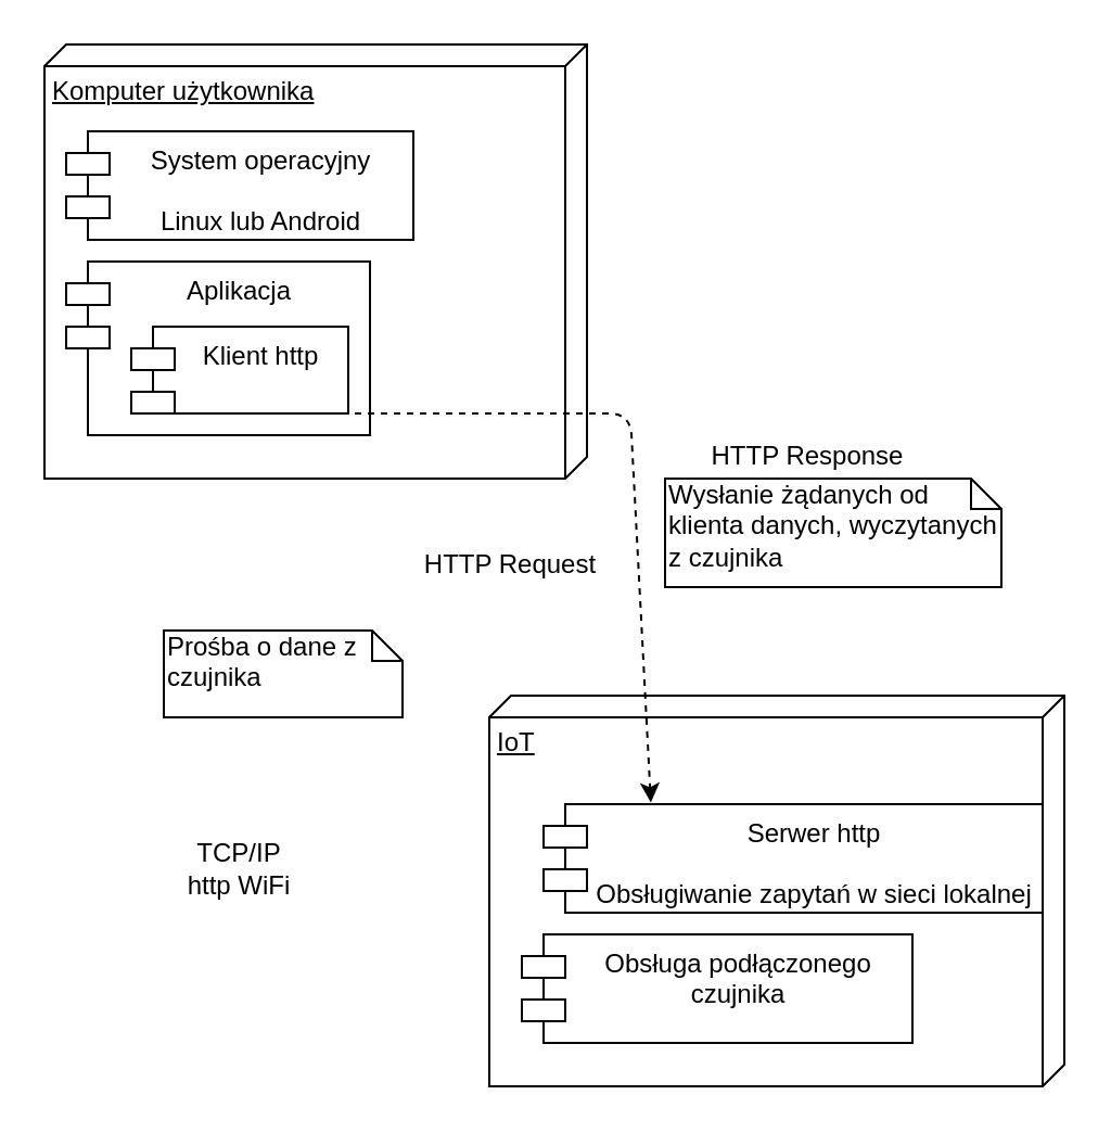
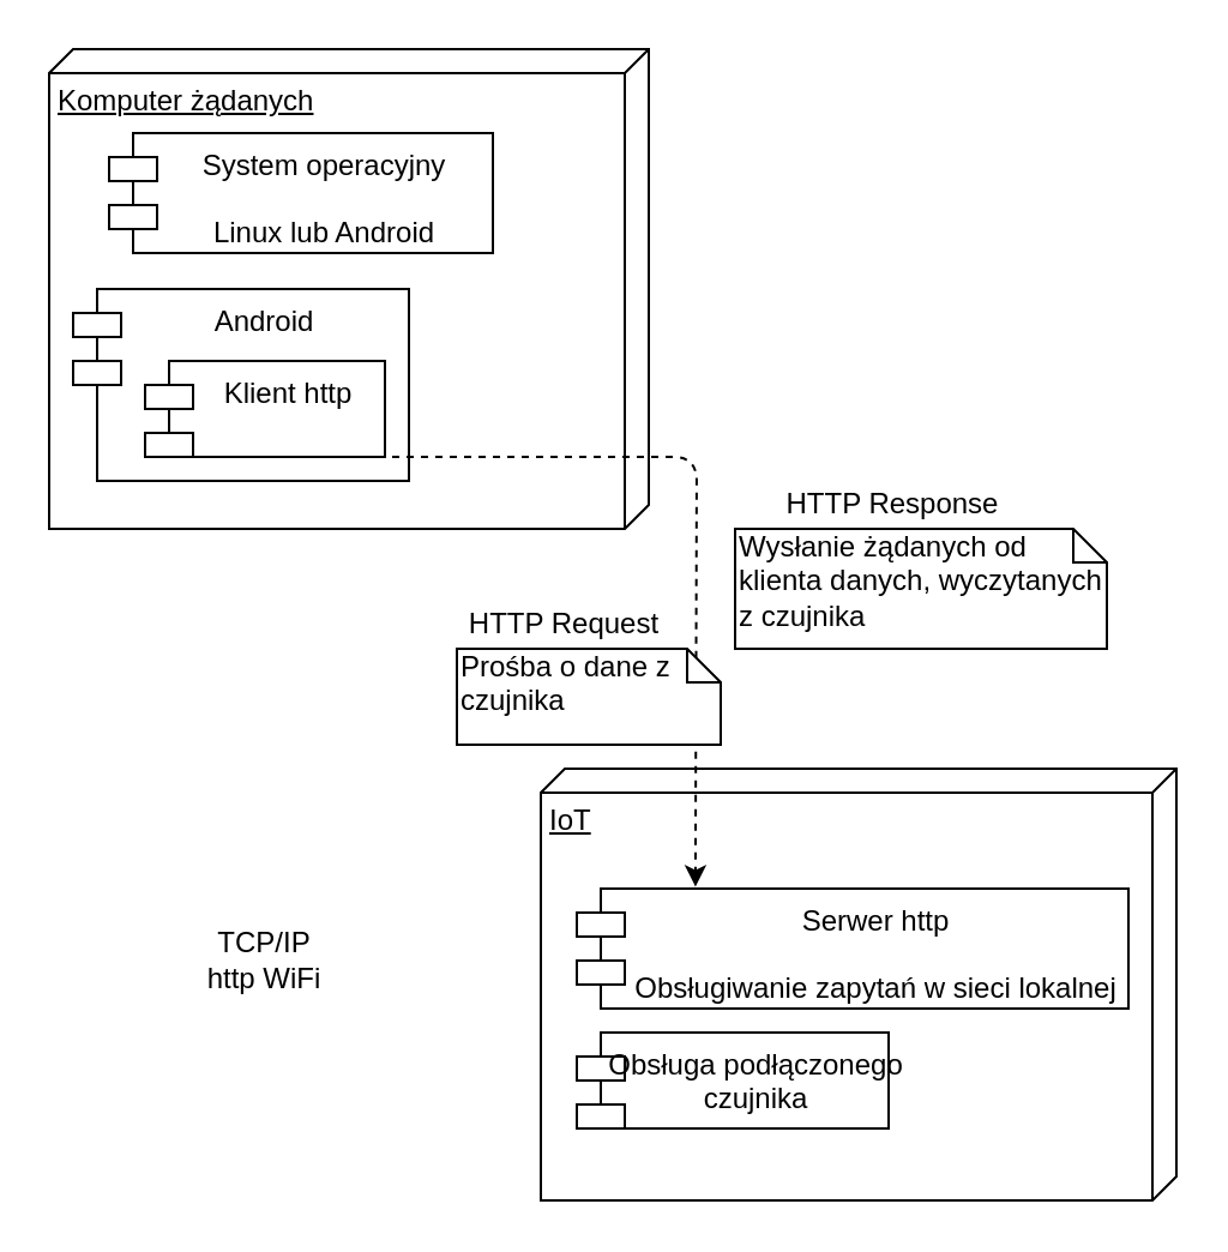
  <mxCell id="0" />
  <mxCell id="1" parent="0" />
- <mxCell id="2" value="Komputer użytkownika" style="verticalAlign=top;align=left;spacingTop=8;spacingLeft=2;spacingRight=12;shape=cube;size=10;direction=south;fontStyle=4;html=1;" parent="1" vertex="1"><mxGeometry x="20" y="20" width="250" height="200" as="geometry" /></mxCell>
- <mxCell id="3" value="System operacyjny &#10;&#10;Linux lub Android" style="shape=module;align=left;spacingLeft=20;align=center;verticalAlign=top;" parent="1" vertex="1"><mxGeometry x="30" y="60" width="160" height="50" as="geometry" /></mxCell>
- <mxCell id="4" value="Aplikacja" style="shape=module;align=left;spacingLeft=20;align=center;verticalAlign=top;" parent="1" vertex="1"><mxGeometry x="30" y="120" width="140" height="80" as="geometry" /></mxCell>
+ <mxCell id="2" value="Komputer żądanych" style="verticalAlign=top;align=left;spacingTop=8;spacingLeft=2;spacingRight=12;shape=cube;size=10;direction=south;fontStyle=4;html=1;" parent="1" vertex="1"><mxGeometry x="20" y="20" width="250" height="200" as="geometry" /></mxCell>
+ <mxCell id="3" value="System operacyjny &#10;&#10;Linux lub Android" style="shape=module;align=left;spacingLeft=20;align=center;verticalAlign=top;" parent="1" vertex="1"><mxGeometry x="45" y="55" width="160" height="50" as="geometry" /></mxCell>
+ <mxCell id="4" value="Android" style="shape=module;align=left;spacingLeft=20;align=center;verticalAlign=top;" parent="1" vertex="1"><mxGeometry x="30" y="120" width="140" height="80" as="geometry" /></mxCell>
  <mxCell id="5" value="IoT" style="verticalAlign=top;align=left;spacingTop=8;spacingLeft=2;spacingRight=12;shape=cube;size=10;direction=south;fontStyle=4;html=1;strokeWidth=1;" parent="1" vertex="1"><mxGeometry x="225" y="320" width="265" height="180" as="geometry" /></mxCell>
- <mxCell id="6" value="Serwer http&#10;&#10;Obsługiwanie zapytań w sieci lokalnej" style="shape=module;align=left;spacingLeft=20;align=center;verticalAlign=top;strokeWidth=1;" parent="1" vertex="1"><mxGeometry x="250" y="370" width="230" height="50" as="geometry" /></mxCell>
- <mxCell id="7" value="Obsługa podłączonego&#10; czujnika" style="shape=module;align=left;spacingLeft=20;align=center;verticalAlign=top;strokeWidth=1;" parent="1" vertex="1"><mxGeometry x="240" y="430" width="180" height="50" as="geometry" /></mxCell>
+ <mxCell id="6" value="Serwer http&#10;&#10;Obsługiwanie zapytań w sieci lokalnej" style="shape=module;align=left;spacingLeft=20;align=center;verticalAlign=top;strokeWidth=1;" parent="1" vertex="1"><mxGeometry x="240" y="370" width="230" height="50" as="geometry" /></mxCell>
+ <mxCell id="7" value="Obsługa podłączonego&#10; czujnika" style="shape=module;align=left;spacingLeft=20;align=center;verticalAlign=top;strokeWidth=1;" parent="1" vertex="1"><mxGeometry x="240" y="430" width="130" height="40" as="geometry" /></mxCell>
  <mxCell id="8" value="TCP/IP&lt;br&gt;http WiFi" style="text;html=1;strokeColor=none;fillColor=none;align=center;verticalAlign=middle;whiteSpace=wrap;rounded=0;" parent="1" vertex="1"><mxGeometry x="80" y="390" width="60" height="20" as="geometry" /></mxCell>
  <mxCell id="9" value="HTTP Response" style="text;html=1;strokeColor=none;fillColor=none;align=center;verticalAlign=middle;whiteSpace=wrap;rounded=0;" parent="1" vertex="1"><mxGeometry x="324" y="190" width="96" height="40" as="geometry" /></mxCell>
  <mxCell id="10" value="Klient http" style="shape=module;align=left;spacingLeft=20;align=center;verticalAlign=top;strokeWidth=1;" parent="1" vertex="1"><mxGeometry x="60" y="150" width="100" height="40" as="geometry" /></mxCell>
  <mxCell id="11" value="" style="endArrow=classic;dashed=1;html=1;exitX=1;exitY=1;exitDx=0;exitDy=0;entryX=0.215;entryY=-0.016;entryDx=0;entryDy=0;endFill=1;entryPerimeter=0;" parent="1" target="6" edge="1"><mxGeometry width="50" height="50" relative="1" as="geometry"><mxPoint x="157" y="190" as="sourcePoint" /><mxPoint x="294.5" y="370" as="targetPoint" /><Array as="points"><mxPoint x="290" y="190" /></Array></mxGeometry></mxCell>
  <mxCell id="12" value="Wysłanie żądanych od klienta danych, wyczytanych z czujnika" style="shape=note;whiteSpace=wrap;html=1;size=14;verticalAlign=top;align=left;spacingTop=-6;strokeWidth=1;" parent="1" vertex="1"><mxGeometry x="306" y="220" width="155" height="50" as="geometry" /></mxCell>
  <mxCell id="13" value="HTTP Request" style="text;html=1;strokeColor=none;fillColor=none;align=center;verticalAlign=middle;whiteSpace=wrap;rounded=0;" parent="1" vertex="1"><mxGeometry x="190" y="250" width="90" height="20" as="geometry" /></mxCell>
- <mxCell id="14" value="Prośba o dane z czujnika" style="shape=note;whiteSpace=wrap;html=1;size=14;verticalAlign=top;align=left;spacingTop=-6;strokeWidth=1;" parent="1" vertex="1"><mxGeometry x="75" y="290" width="110" height="40" as="geometry" /></mxCell>
+ <mxCell id="14" value="Prośba o dane z czujnika" style="shape=note;whiteSpace=wrap;html=1;size=14;verticalAlign=top;align=left;spacingTop=-6;strokeWidth=1;" parent="1" vertex="1"><mxGeometry x="190" y="270" width="110" height="40" as="geometry" /></mxCell>
